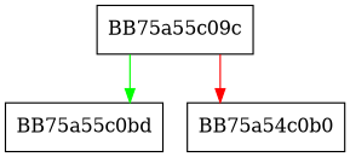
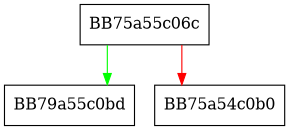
  digraph {
    splines=ortho
    node [shape=box]
-   BB75a55c09c
-   BB75a55c0bd
+   BB75a55c09c [label=BB75a55c06c]
+   BB75a55c0bd [label=BB79a55c0bd]
    n3 [label=BB75a54c0b0]
    BB75a55c09c -> BB75a55c0bd [color=green]
    BB75a55c09c -> n3 [color=red]
  }
